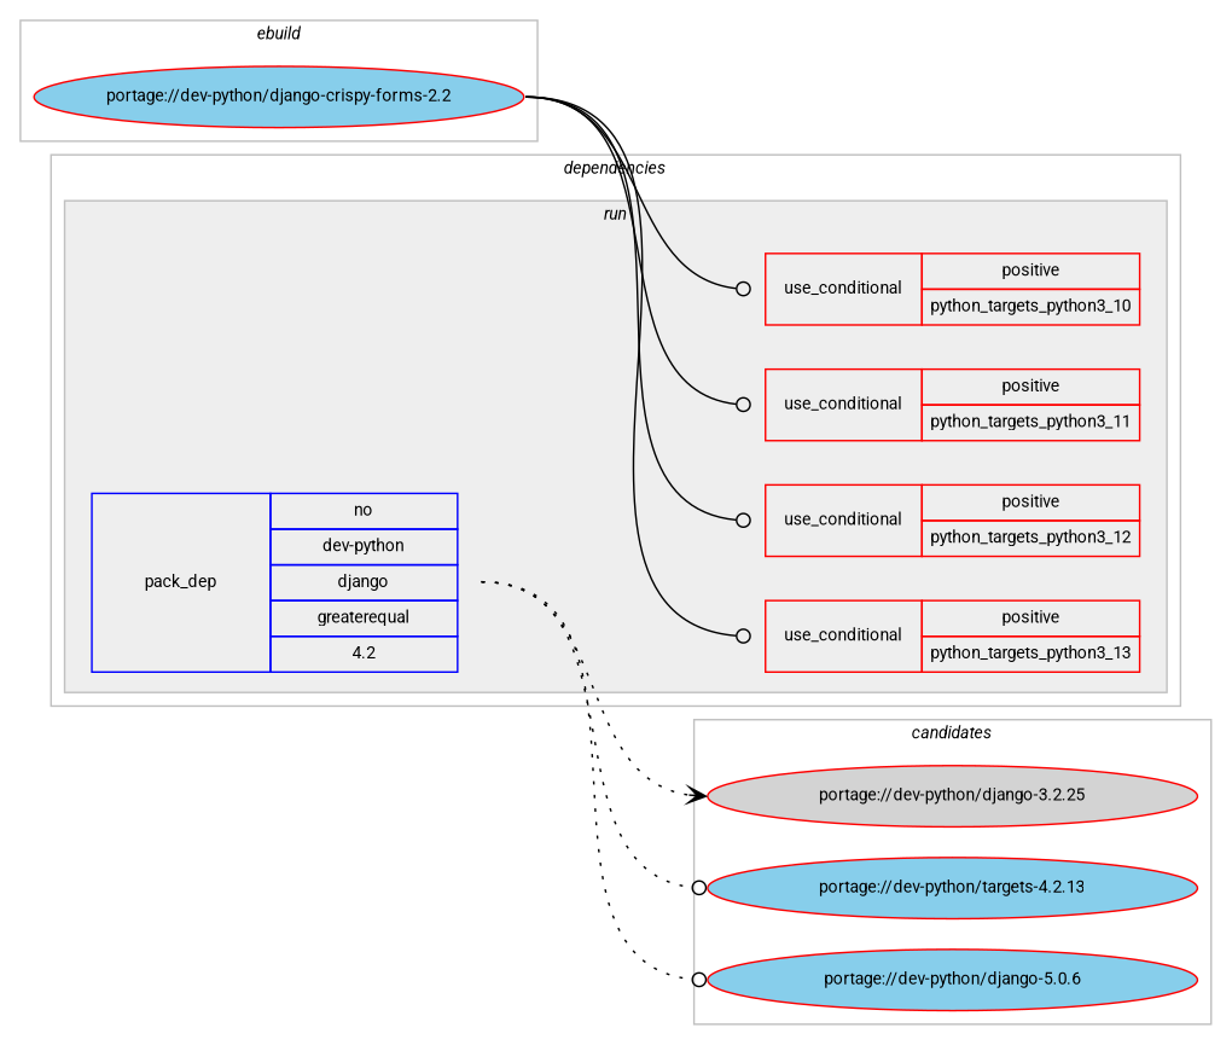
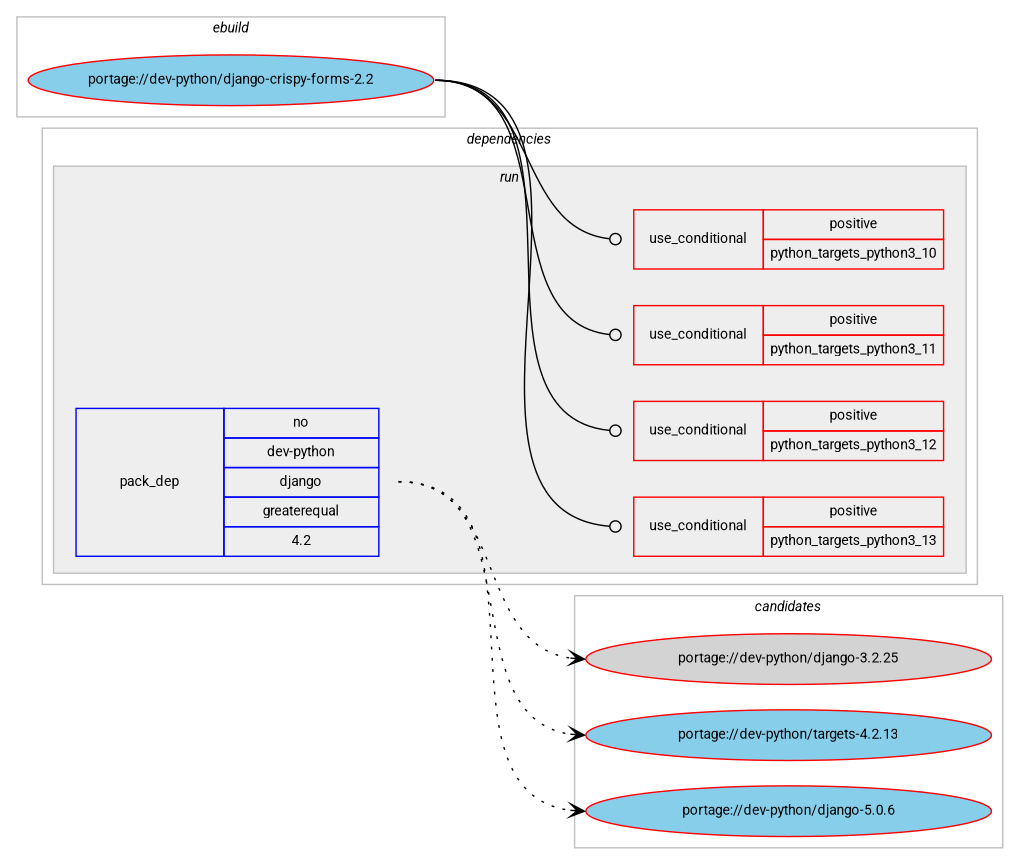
  digraph {
    compound=true
    concentrate=true
    fontname=Roboto
    fontsize=10
    newrank=true
    rankdir=LR
    ranksep=1.5
    node [color=red fontname=Roboto fontsize=10 shape=none]
    edge [arrowhead=odot fontname=Roboto headport=w style=solid tailport=e weight=20]
    n1 [fillcolor=skyblue label="portage://dev-python/django-crispy-forms-2.2" style=filled width=4 shape=""]
    n2 [label=<<TABLE BORDER="0" CELLBORDER="1" CELLSPACING="0" CELLPADDING="4"><TR><TD ROWSPAN="3" CELLPADDING="10">use_conditional</TD></TR><TR><TD>positive</TD></TR><TR><TD>python_targets_python3_10</TD></TR></TABLE>>]
    n3 [label=<<TABLE BORDER="0" CELLBORDER="1" CELLSPACING="0" CELLPADDING="4"><TR><TD ROWSPAN="3" CELLPADDING="10">use_conditional</TD></TR><TR><TD>positive</TD></TR><TR><TD>python_targets_python3_11</TD></TR></TABLE>>]
    n4 [label=<<TABLE BORDER="0" CELLBORDER="1" CELLSPACING="0" CELLPADDING="4"><TR><TD ROWSPAN="3" CELLPADDING="10">use_conditional</TD></TR><TR><TD>positive</TD></TR><TR><TD>python_targets_python3_12</TD></TR></TABLE>>]
    n5 [label=<<TABLE BORDER="0" CELLBORDER="1" CELLSPACING="0" CELLPADDING="4"><TR><TD ROWSPAN="3" CELLPADDING="10">use_conditional</TD></TR><TR><TD>positive</TD></TR><TR><TD>python_targets_python3_13</TD></TR></TABLE>>]
    n6 [color=blue label=<<TABLE BORDER="0" CELLBORDER="1" CELLSPACING="0" CELLPADDING="4" WIDTH="220"><TR><TD ROWSPAN="6" CELLPADDING="30">pack_dep</TD></TR><TR><TD WIDTH="110">no</TD></TR><TR><TD>dev-python</TD></TR><TR><TD>django</TD></TR><TR><TD>greaterequal</TD></TR><TR><TD>4.2</TD></TR></TABLE>>]
    n7 [fillcolor=lightgrey label="portage://dev-python/django-3.2.25" style=filled width=4 shape=""]
    n8 [fillcolor=skyblue label="portage://dev-python/targets-4.2.13" style=filled width=4 shape=""]
    n9 [fillcolor=skyblue label="portage://dev-python/django-5.0.6" style=filled width=4 shape=""]
    subgraph cluster_1 {
      color=gray
      label=<<i>ebuild</i>>
      rank=same
      n1
    }
    subgraph cluster_2 {
      color=gray
      label=<<i>dependencies</i>>
      subgraph cluster_3 {
        color=gray
        fillcolor="#eeeeee"
        label=<<i>compile</i>>
        style=filled
      }
      subgraph cluster_4 {
        color=gray
        fillcolor="#eeeeee"
        label=<<i>compile and run</i>>
        style=filled
      }
      subgraph cluster_5 {
        color=gray
        fillcolor="#eeeeee"
        label=<<i>run</i>>
        style=filled
        subgraph sub_6 {
          color=gray
          fillcolor="#eeeeee"
          label=<<i>run</i>>
          style=filled
          n2
        }
        subgraph sub_7 {
          color=gray
          fillcolor="#eeeeee"
          label=<<i>run</i>>
          style=filled
          n3
        }
        subgraph sub_8 {
          color=gray
          fillcolor="#eeeeee"
          label=<<i>run</i>>
          style=filled
          n4
        }
        subgraph sub_9 {
          color=gray
          fillcolor="#eeeeee"
          label=<<i>run</i>>
          style=filled
          n5
        }
        subgraph sub_10 {
          color=gray
          fillcolor="#eeeeee"
          label=<<i>run</i>>
          style=filled
          n6
        }
      }
    }
    subgraph cluster_11 {
      color=gray
      label=<<i>candidates</i>>
      rank=same
      subgraph sub_12 {
        color=black
        label=<<i>candidates</i>>
        nodesep=1
        rank=same
        n7
        n8
        n9
      }
    }
    n1 -> n2
    n1 -> n3
    n1 -> n4
    n1 -> n5
    n6 -> n7 [arrowhead=vee style=dotted weight=100]
-   n6 -> n8 [style=dotted weight=100]
-   n6 -> n9 [style=dotted weight=100]
+   n6 -> n8 [arrowhead=vee style=dotted weight=100]
+   n6 -> n9 [arrowhead=vee style=dotted weight=100]
  }
